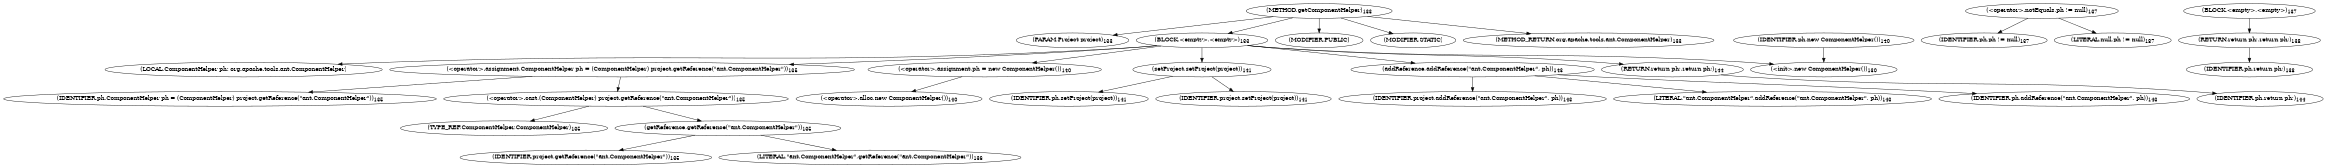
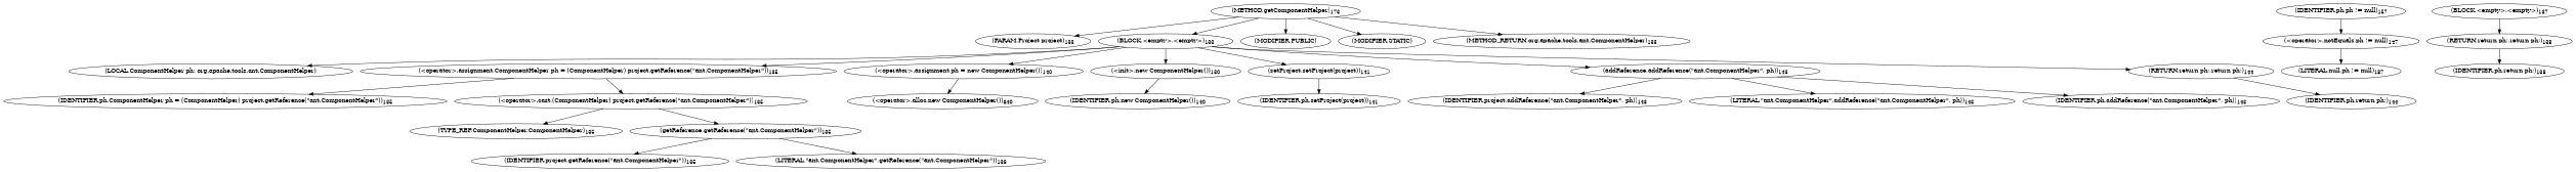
  digraph {
-   n1 [label=<(METHOD,getComponentHelper)<SUB>133</SUB>>]
+   n1 [label=<(METHOD,getComponentHelper)<SUB>173</SUB>>]
    n2 [label=<(PARAM,Project project)<SUB>133</SUB>>]
    n3 [label=<(BLOCK,&lt;empty&gt;,&lt;empty&gt;)<SUB>133</SUB>>]
    n4 [label=<(MODIFIER,PUBLIC)>]
    n5 [label=<(MODIFIER,STATIC)>]
    n6 [label=<(METHOD_RETURN,org.apache.tools.ant.ComponentHelper)<SUB>133</SUB>>]
    n7 [label=<(LOCAL,ComponentHelper ph: org.apache.tools.ant.ComponentHelper)>]
    n8 [label=<(&lt;operator&gt;.assignment,ComponentHelper ph = (ComponentHelper) project.getReference(&quot;ant.ComponentHelper&quot;))<SUB>135</SUB>>]
    n9 [label=<(&lt;operator&gt;.assignment,ph = new ComponentHelper())<SUB>140</SUB>>]
    n10 [label=<(&lt;init&gt;,new ComponentHelper())<SUB>130</SUB>>]
    n11 [label=<(setProject,setProject(project))<SUB>141</SUB>>]
    n12 [label=<(addReference,addReference(&quot;ant.ComponentHelper&quot;, ph))<SUB>143</SUB>>]
    n13 [label=<(RETURN,return ph;,return ph;)<SUB>144</SUB>>]
    n14 [label=<(IDENTIFIER,ph,ComponentHelper ph = (ComponentHelper) project.getReference(&quot;ant.ComponentHelper&quot;))<SUB>135</SUB>>]
    n15 [label=<(&lt;operator&gt;.cast,(ComponentHelper) project.getReference(&quot;ant.ComponentHelper&quot;))<SUB>135</SUB>>]
-   n16 [label=<(&lt;operator&gt;.alloc,new ComponentHelper())<SUB>140</SUB>>]
+   n16 [label=<(&lt;operator&gt;.alloc,new ComponentHelper())<SUB>640</SUB>>]
    n17 [label=<(IDENTIFIER,ph,new ComponentHelper())<SUB>140</SUB>>]
    n18 [label=<(IDENTIFIER,ph,setProject(project))<SUB>141</SUB>>]
-   n19 [label=<(IDENTIFIER,project,setProject(project))<SUB>141</SUB>>]
    n20 [label=<(IDENTIFIER,project,addReference(&quot;ant.ComponentHelper&quot;, ph))<SUB>143</SUB>>]
    n21 [label=<(LITERAL,&quot;ant.ComponentHelper&quot;,addReference(&quot;ant.ComponentHelper&quot;, ph))<SUB>143</SUB>>]
    n22 [label=<(IDENTIFIER,ph,addReference(&quot;ant.ComponentHelper&quot;, ph))<SUB>143</SUB>>]
    n23 [label=<(IDENTIFIER,ph,return ph;)<SUB>144</SUB>>]
    n24 [label=<(TYPE_REF,ComponentHelper,ComponentHelper)<SUB>135</SUB>>]
    n25 [label=<(getReference,getReference(&quot;ant.ComponentHelper&quot;))<SUB>135</SUB>>]
    n26 [label=<(IDENTIFIER,project,getReference(&quot;ant.ComponentHelper&quot;))<SUB>135</SUB>>]
    n27 [label=<(LITERAL,&quot;ant.ComponentHelper&quot;,getReference(&quot;ant.ComponentHelper&quot;))<SUB>136</SUB>>]
-   n28 [label=<(&lt;operator&gt;.notEquals,ph != null)<SUB>137</SUB>>]
-   n29 [label=<(IDENTIFIER,ph,ph != null)<SUB>137</SUB>>]
+   n28 [label=<(&lt;operator&gt;.notEquals,ph != null)<SUB>147</SUB>>]
+   n29 [label=<(IDENTIFIER,ph,ph != null)<SUB>157</SUB>>]
    n30 [label=<(LITERAL,null,ph != null)<SUB>187</SUB>>]
    n31 [label=<(BLOCK,&lt;empty&gt;,&lt;empty&gt;)<SUB>137</SUB>>]
    n32 [label=<(RETURN,return ph;,return ph;)<SUB>138</SUB>>]
    n33 [label=<(IDENTIFIER,ph,return ph;)<SUB>138</SUB>>]
    n1 -> n2
    n1 -> n3
    n1 -> n4
    n1 -> n5
    n1 -> n6
    n3 -> n7
    n3 -> n8
    n3 -> n9
    n3 -> n10
    n3 -> n11
    n3 -> n12
    n3 -> n13
    n8 -> n14
    n8 -> n15
    n9 -> n16
-   n17 -> n10
+   n10 -> n17
    n11 -> n18
-   n11 -> n19
    n12 -> n20
    n12 -> n21
    n12 -> n22
    n13 -> n23
    n15 -> n24
    n15 -> n25
    n25 -> n26
    n25 -> n27
-   n28 -> n29
+   n29 -> n28
    n28 -> n30
    n31 -> n32
    n32 -> n33
  }
